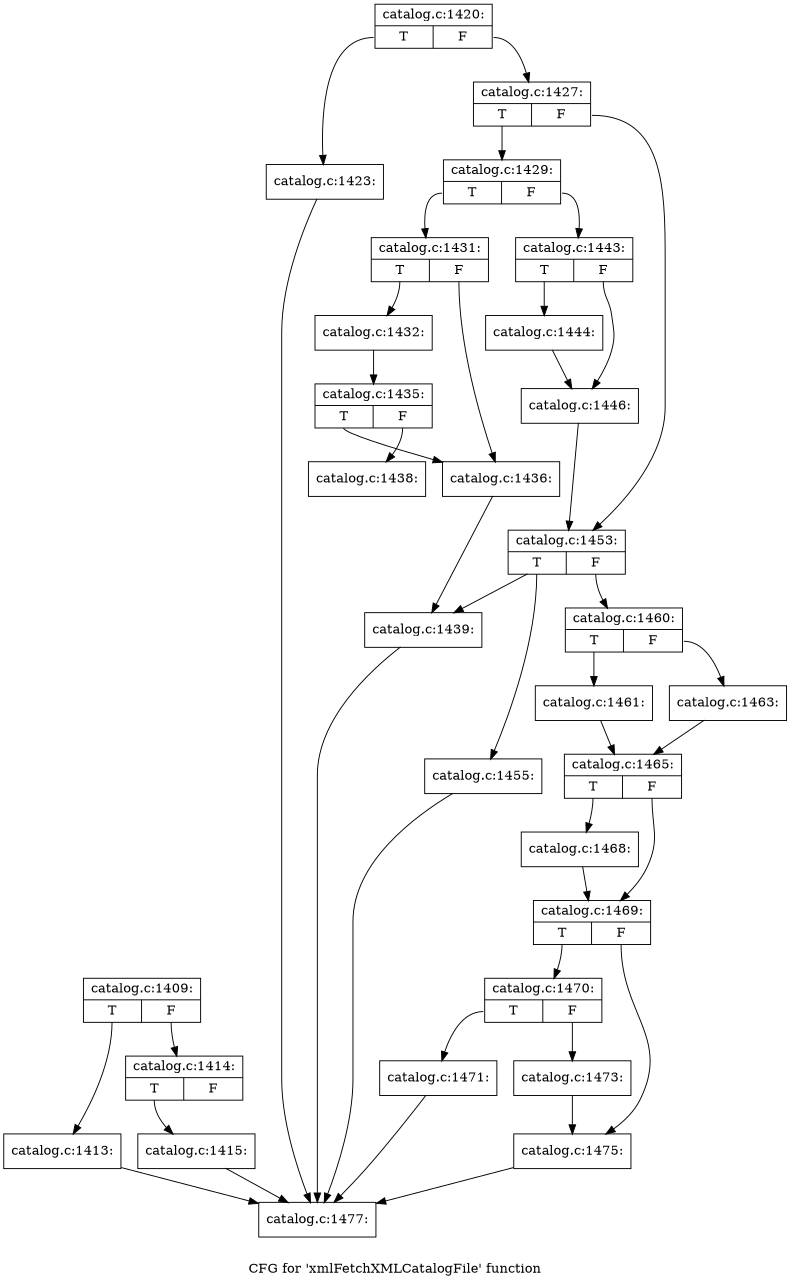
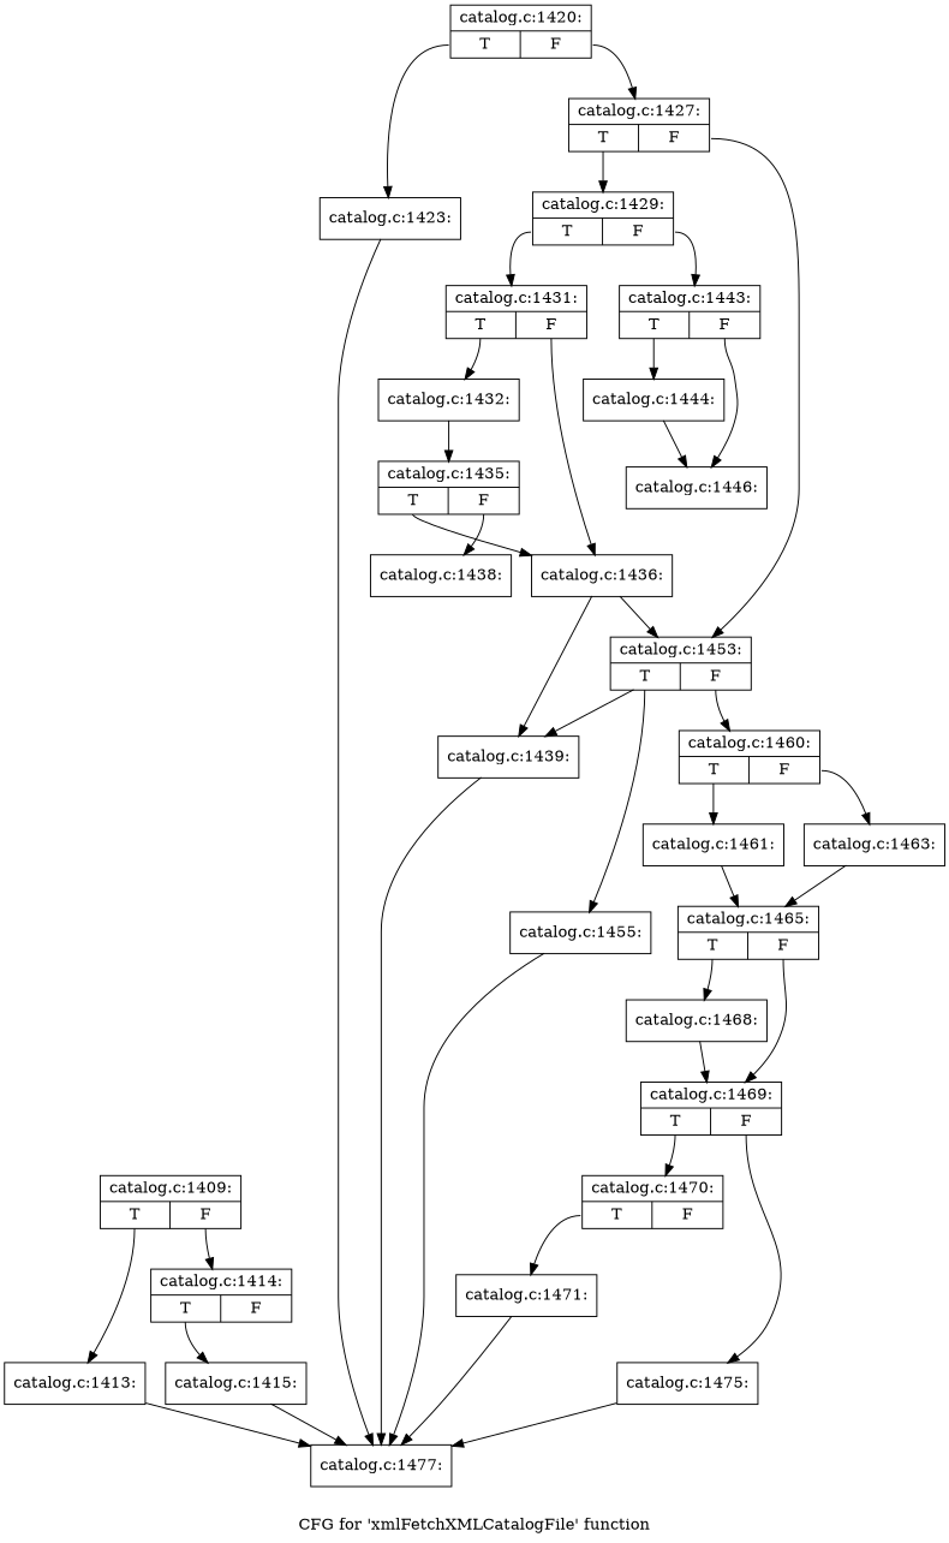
  digraph {
    label="CFG for 'xmlFetchXMLCatalogFile' function"
    node [shape=record]
    n1 [label="{catalog.c:1409:|{<s0>T|<s1>F}}"]
    n2 [label="{catalog.c:1413:}"]
    n3 [label="{catalog.c:1414:|{<s0>T|<s1>F}}"]
    n4 [label="{catalog.c:1477:}"]
    n5 [label="{catalog.c:1415:}"]
    n6 [label="{catalog.c:1420:|{<s0>T|<s1>F}}"]
    n7 [label="{catalog.c:1423:}"]
    n8 [label="{catalog.c:1427:|{<s0>T|<s1>F}}"]
    n9 [label="{catalog.c:1429:|{<s0>T|<s1>F}}"]
    n10 [label="{catalog.c:1453:|{<s0>T|<s1>F}}"]
    n11 [label="{catalog.c:1431:|{<s0>T|<s1>F}}"]
    n12 [label="{catalog.c:1443:|{<s0>T|<s1>F}}"]
    n13 [label="{catalog.c:1455:}"]
    n14 [label="{catalog.c:1460:|{<s0>T|<s1>F}}"]
    n15 [label="{catalog.c:1439:}"]
    n16 [label="{catalog.c:1432:}"]
    n17 [label="{catalog.c:1436:}"]
    n18 [label="{catalog.c:1444:}"]
    n19 [label="{catalog.c:1446:}"]
    n20 [label="{catalog.c:1461:}"]
    n21 [label="{catalog.c:1463:}"]
    n22 [label="{catalog.c:1435:|{<s0>T|<s1>F}}"]
    n23 [label="{catalog.c:1438:}"]
    n24 [label="{catalog.c:1465:|{<s0>T|<s1>F}}"]
    n25 [label="{catalog.c:1468:}"]
    n26 [label="{catalog.c:1469:|{<s0>T|<s1>F}}"]
    n27 [label="{catalog.c:1470:|{<s0>T|<s1>F}}"]
    n28 [label="{catalog.c:1475:}"]
    n29 [label="{catalog.c:1471:}"]
-   n30 [label="{catalog.c:1473:}"]
    n1 -> n2 [tailport=s0]
    n1 -> n3 [tailport=s1]
    n2 -> n4
    n3 -> n5 [tailport=s0]
    n5 -> n4
    n6 -> n7 [tailport=s0]
    n6 -> n8 [tailport=s1]
    n7 -> n4
    n8 -> n9 [tailport=s0]
    n8 -> n10 [tailport=s1]
    n9 -> n11 [tailport=s0]
    n9 -> n12 [tailport=s1]
    n10 -> n13 [tailport=s0]
    n10 -> n14 [tailport=s1]
    n10 -> n15
    n11 -> n16 [tailport=s0]
    n11 -> n17 [tailport=s1]
    n12 -> n18 [tailport=s0]
    n12 -> n19 [tailport=s1]
    n13 -> n4
    n14 -> n20 [tailport=s0]
    n14 -> n21 [tailport=s1]
    n15 -> n4
    n16 -> n22
    n17 -> n15
    n18 -> n19
-   n19 -> n10
+   n17 -> n10
    n20 -> n24
    n21 -> n24
    n22 -> n17 [tailport=s0]
    n22 -> n23 [tailport=s1]
    n24 -> n25 [tailport=s0]
    n24 -> n26 [tailport=s1]
    n25 -> n26
    n26 -> n27 [tailport=s0]
    n26 -> n28 [tailport=s1]
    n27 -> n29 [tailport=s0]
-   n27 -> n30 [tailport=s1]
    n28 -> n4
    n29 -> n4
-   n30 -> n28
  }
